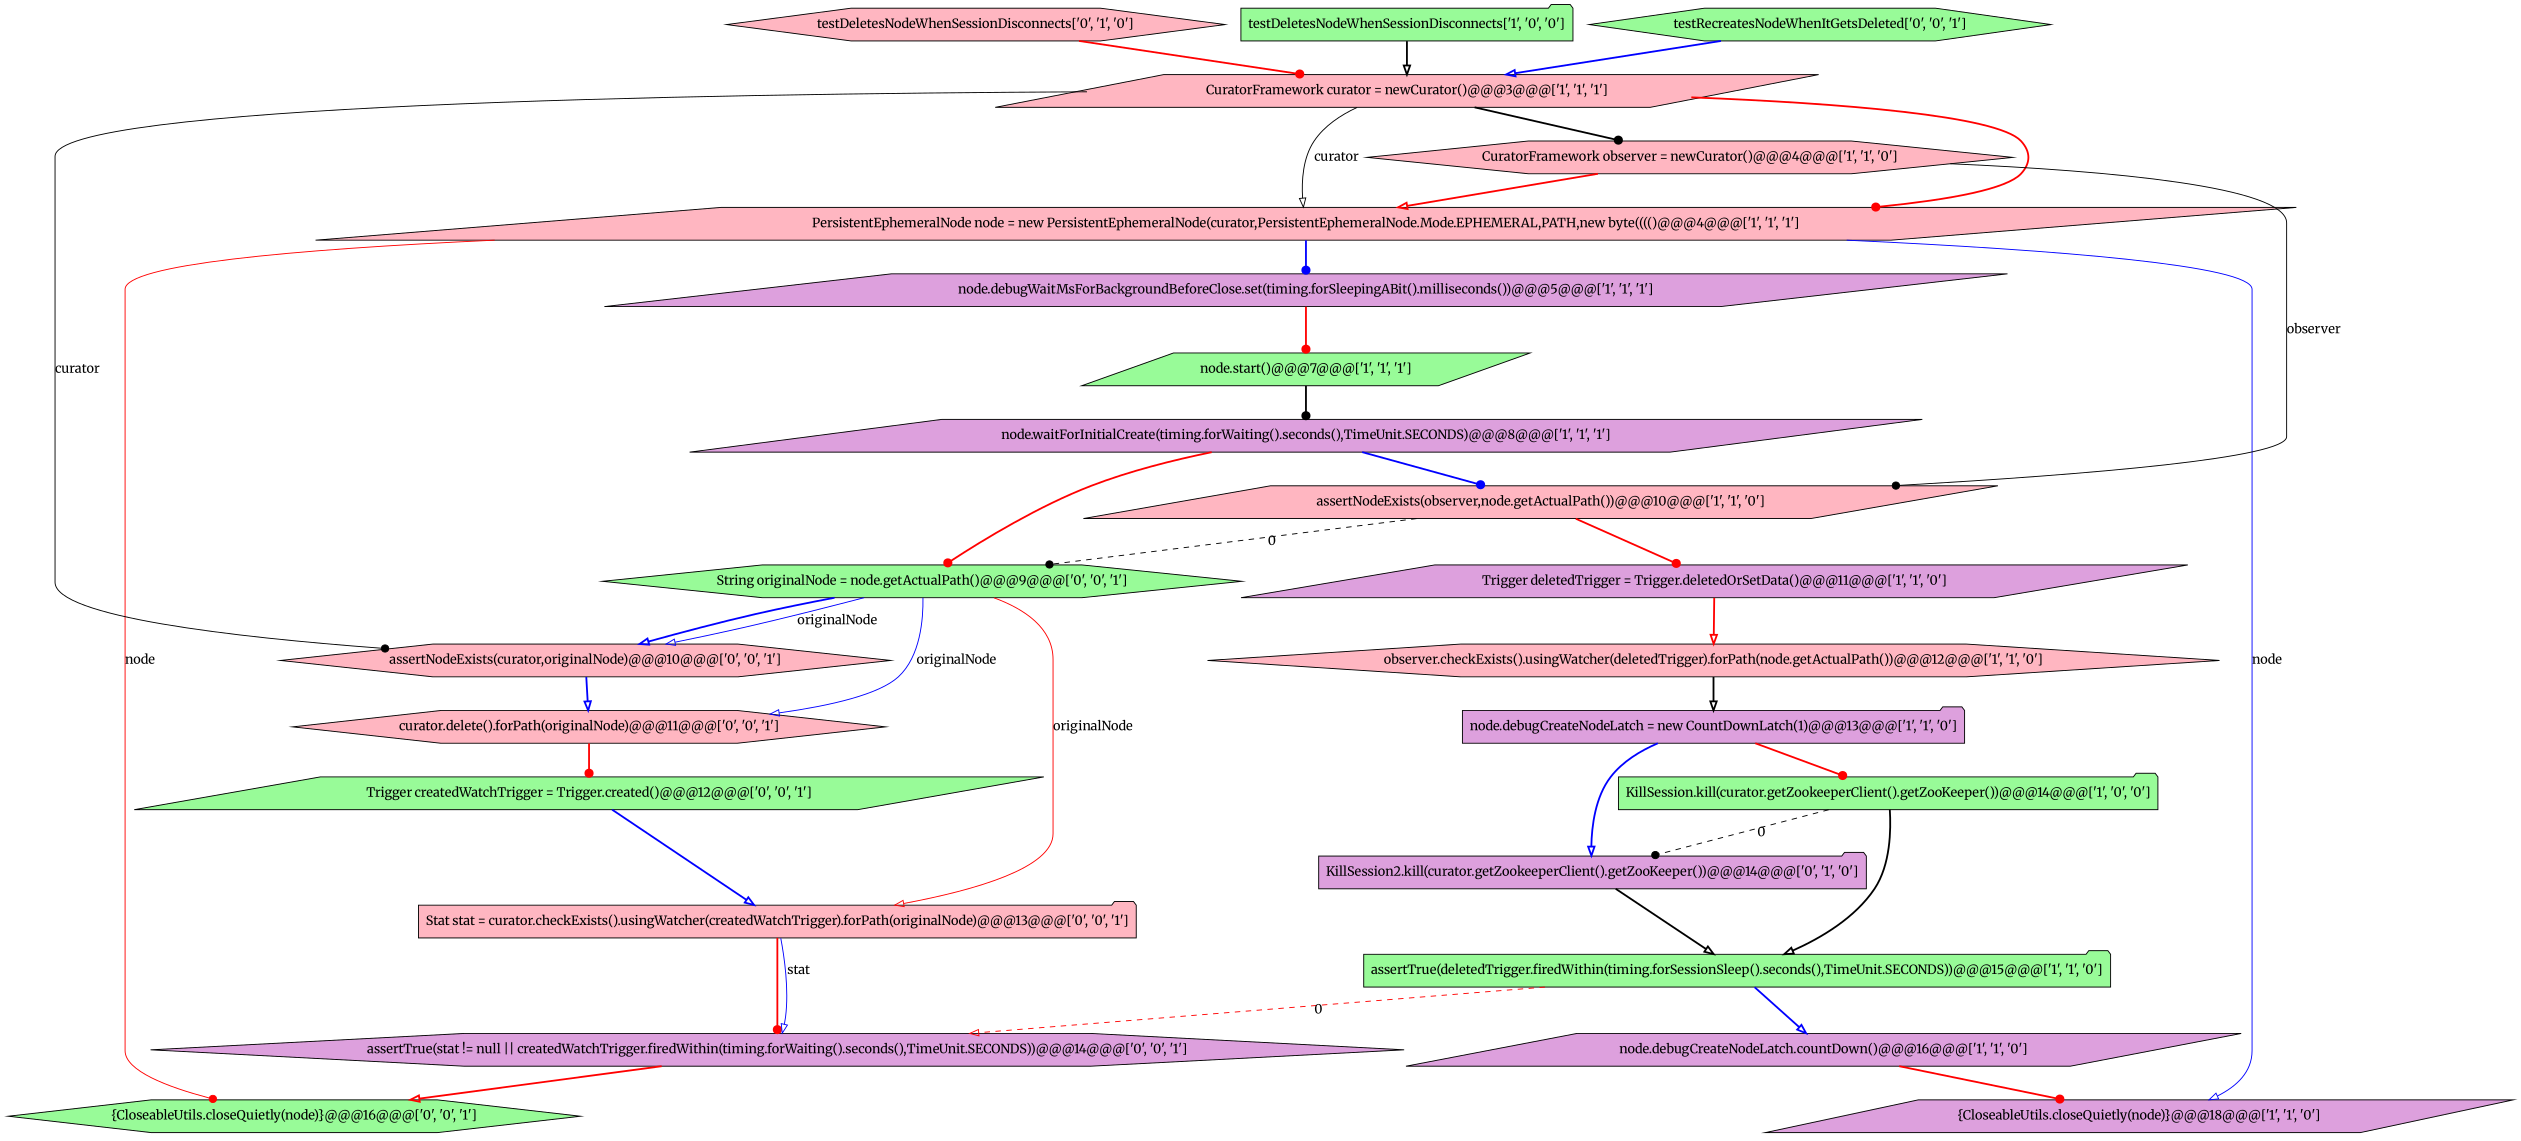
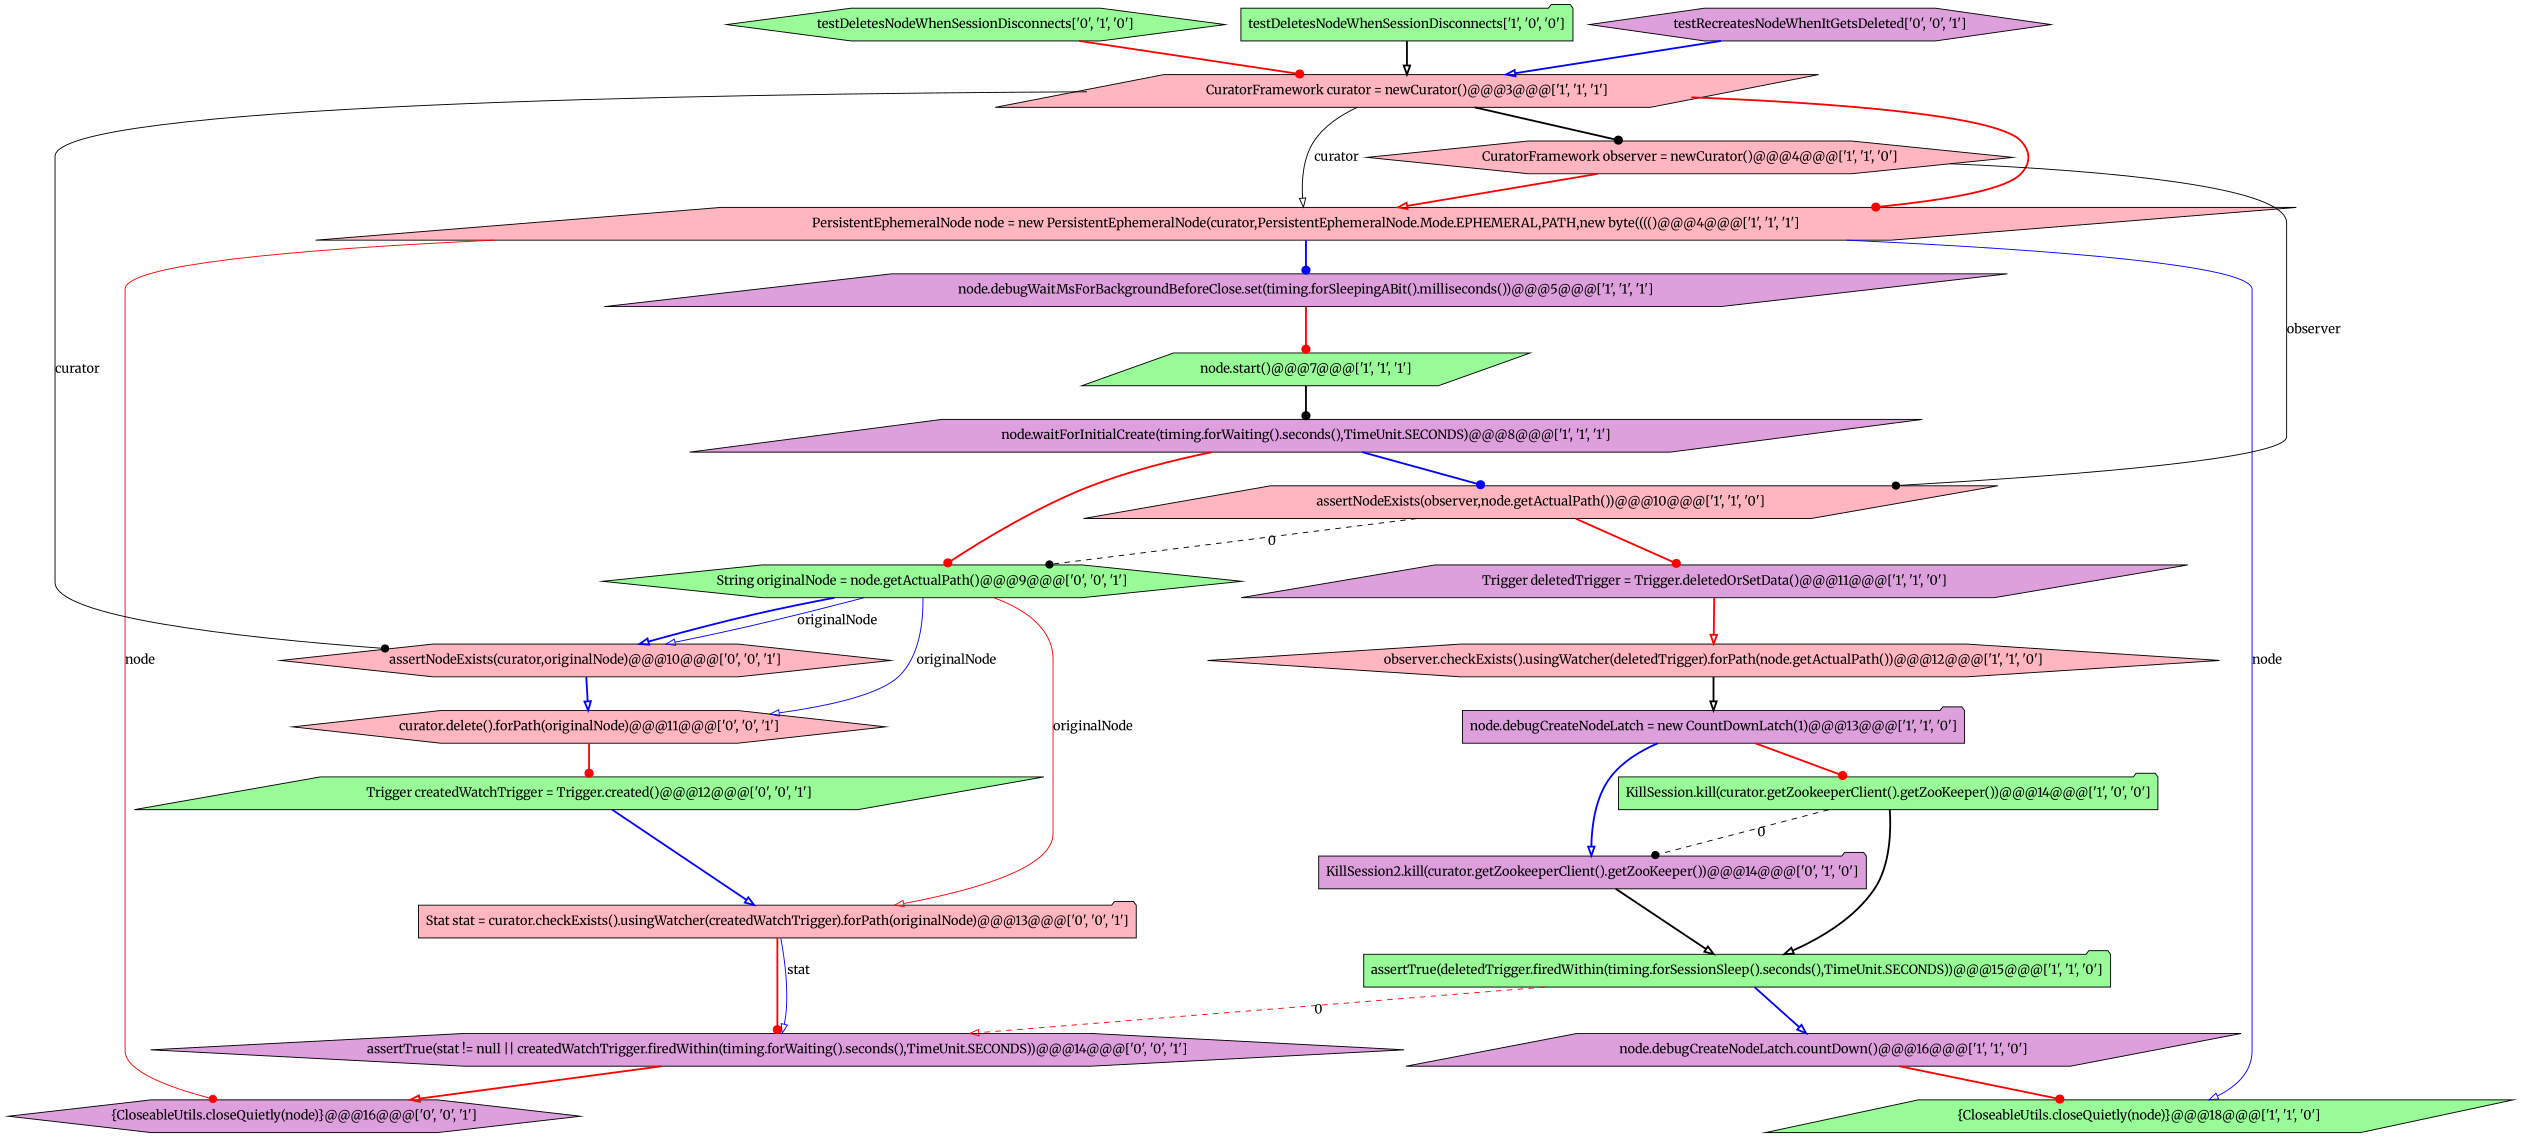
  digraph {
    fontname=Merriweather
    node [fillcolor=plum fontname=Merriweather shape=parallelogram style=filled]
    edge [arrowhead=onormal color=red fontname=Merriweather style=bold]
    n1 [fillcolor=lightpink label="assertNodeExists(curator,originalNode)@@@10@@@['0', '0', '1']" shape=hexagon]
    n2 [fillcolor=lightpink label="curator.delete().forPath(originalNode)@@@11@@@['0', '0', '1']" shape=hexagon]
    n3 [fillcolor=palegreen label="Trigger createdWatchTrigger = Trigger.created()@@@12@@@['0', '0', '1']"]
    n4 [fillcolor=lightpink label="assertNodeExists(observer,node.getActualPath())@@@10@@@['1', '1', '0']"]
    n5 [fillcolor=palegreen label="String originalNode = node.getActualPath()@@@9@@@['0', '0', '1']" shape=hexagon]
    n6 [label="Trigger deletedTrigger = Trigger.deletedOrSetData()@@@11@@@['1', '1', '0']"]
    n7 [fillcolor=lightpink label="Stat stat = curator.checkExists().usingWatcher(createdWatchTrigger).forPath(originalNode)@@@13@@@['0', '0', '1']" shape=folder]
    n8 [fillcolor=lightpink label="observer.checkExists().usingWatcher(deletedTrigger).forPath(node.getActualPath())@@@12@@@['1', '1', '0']" shape=hexagon]
    n9 [fillcolor=lightpink label="PersistentEphemeralNode node = new PersistentEphemeralNode(curator,PersistentEphemeralNode.Mode.EPHEMERAL,PATH,new byte(((()@@@4@@@['1', '1', '1']"]
-   n10 [fillcolor=palegreen label="{CloseableUtils.closeQuietly(node)}@@@16@@@['0', '0', '1']" shape=hexagon]
+   n10 [label="{CloseableUtils.closeQuietly(node)}@@@16@@@['0', '0', '1']" shape=hexagon]
    n11 [label="node.debugWaitMsForBackgroundBeforeClose.set(timing.forSleepingABit().milliseconds())@@@5@@@['1', '1', '1']"]
-   n12 [label="{CloseableUtils.closeQuietly(node)}@@@18@@@['1', '1', '0']"]
+   n12 [fillcolor=palegreen label="{CloseableUtils.closeQuietly(node)}@@@18@@@['1', '1', '0']"]
    n13 [fillcolor=palegreen label="node.start()@@@7@@@['1', '1', '1']"]
    n14 [label="node.debugCreateNodeLatch.countDown()@@@16@@@['1', '1', '0']"]
-   n15 [fillcolor=lightpink label="testDeletesNodeWhenSessionDisconnects['0', '1', '0']" shape=hexagon]
+   n15 [fillcolor=palegreen label="testDeletesNodeWhenSessionDisconnects['0', '1', '0']" shape=hexagon]
    n16 [fillcolor=lightpink label="CuratorFramework curator = newCurator()@@@3@@@['1', '1', '1']"]
    n17 [fillcolor=lightpink label="CuratorFramework observer = newCurator()@@@4@@@['1', '1', '0']" shape=hexagon]
    n18 [label="node.waitForInitialCreate(timing.forWaiting().seconds(),TimeUnit.SECONDS)@@@8@@@['1', '1', '1']"]
    n19 [label="KillSession2.kill(curator.getZookeeperClient().getZooKeeper())@@@14@@@['0', '1', '0']" shape=folder]
    n20 [fillcolor=palegreen label="assertTrue(deletedTrigger.firedWithin(timing.forSessionSleep().seconds(),TimeUnit.SECONDS))@@@15@@@['1', '1', '0']" shape=folder]
    n21 [label="assertTrue(stat != null || createdWatchTrigger.firedWithin(timing.forWaiting().seconds(),TimeUnit.SECONDS))@@@14@@@['0', '0', '1']" shape=hexagon]
    n22 [fillcolor=palegreen label="testDeletesNodeWhenSessionDisconnects['1', '0', '0']" shape=folder]
-   n23 [fillcolor=palegreen label="testRecreatesNodeWhenItGetsDeleted['0', '0', '1']" shape=hexagon]
+   n23 [label="testRecreatesNodeWhenItGetsDeleted['0', '0', '1']" shape=hexagon]
    n24 [label="node.debugCreateNodeLatch = new CountDownLatch(1)@@@13@@@['1', '1', '0']" shape=folder]
    n25 [fillcolor=palegreen label="KillSession.kill(curator.getZookeeperClient().getZooKeeper())@@@14@@@['1', '0', '0']" shape=folder]
    n1 -> n2 [color=blue]
    n2 -> n3 [arrowhead=dot]
    n3 -> n7 [color=blue]
    n4 -> n5 [arrowhead=dot color=black label=0 style=dashed]
    n4 -> n6 [arrowhead=dot]
    n5 -> n1 [color=blue]
    n5 -> n1 [color=blue label=originalNode style=solid]
    n5 -> n2 [color=blue label=originalNode style=solid]
    n5 -> n7 [label=originalNode style=solid]
    n6 -> n8
    n7 -> n21 [arrowhead=dot]
    n7 -> n21 [color=blue label=stat style=solid]
    n8 -> n24 [color=black]
    n9 -> n10 [arrowhead=dot label="node" style=solid]
    n9 -> n11 [arrowhead=dot color=blue]
    n9 -> n12 [color=blue label="node" style=solid]
    n11 -> n13 [arrowhead=dot]
    n13 -> n18 [arrowhead=dot color=black]
    n14 -> n12 [arrowhead=dot]
    n15 -> n16 [arrowhead=dot]
    n16 -> n1 [arrowhead=dot color=black label=curator style=solid]
    n16 -> n9 [color=black label=curator style=solid]
    n16 -> n9 [arrowhead=dot]
    n16 -> n17 [arrowhead=dot color=black]
    n17 -> n4 [arrowhead=dot color=black label=observer style=solid]
    n17 -> n9
    n18 -> n4 [arrowhead=dot color=blue]
    n18 -> n5 [arrowhead=dot]
    n19 -> n20 [color=black]
    n20 -> n14 [color=blue]
    n20 -> n21 [label=0 style=dashed]
    n21 -> n10
    n22 -> n16 [color=black]
    n23 -> n16 [color=blue]
    n24 -> n19 [color=blue]
    n24 -> n25 [arrowhead=dot]
    n25 -> n19 [arrowhead=dot color=black label=0 style=dashed]
    n25 -> n20 [color=black]
  }
